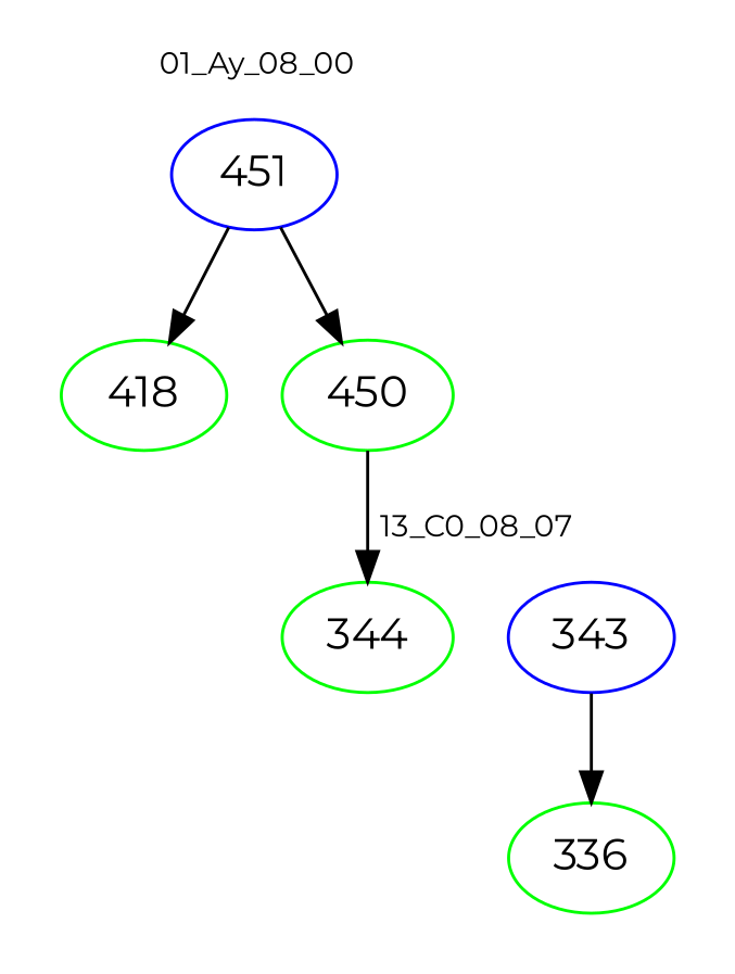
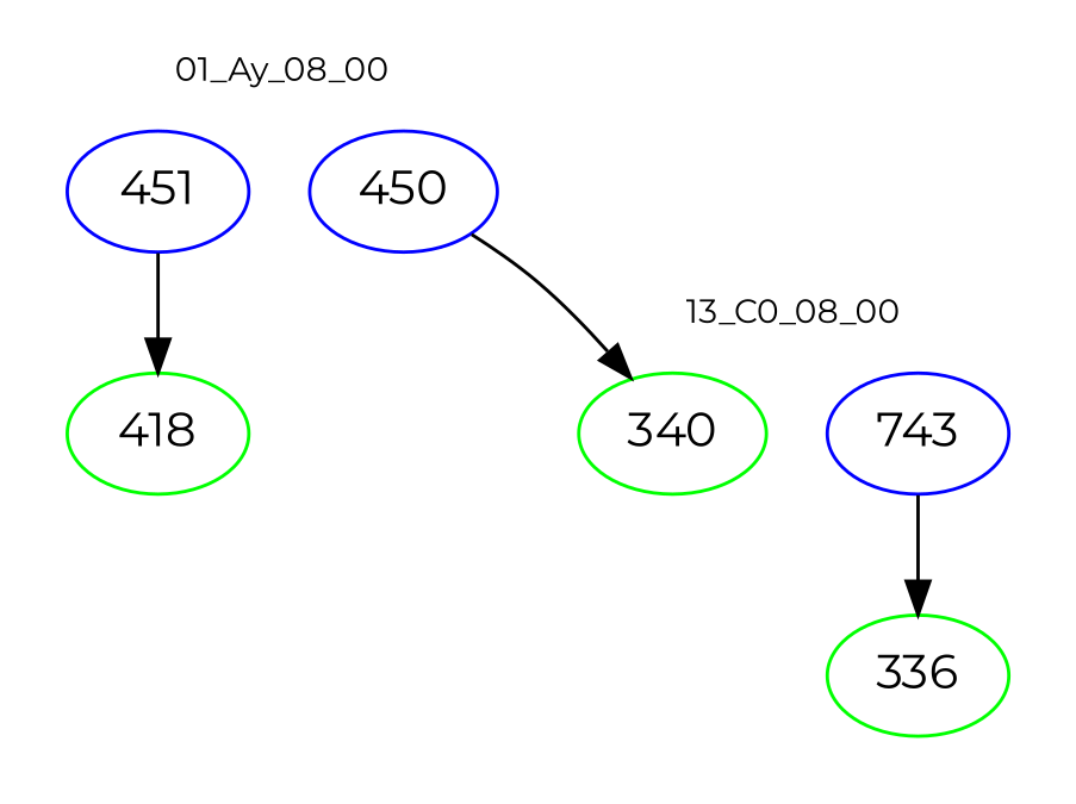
  digraph {
    fontname=Montserrat
    node [color=blue fontname=Montserrat]
    edge [color=black fontname=Montserrat]
    n1 [label=451]
    n2 [color=green label=418]
-   n3 [color=green label=450]
-   n4 [label=343]
+   n3 [label=450]
+   n4 [label=743]
    n5 [color=green label=336]
-   n6 [color=green label=344]
+   n6 [color=green label=340]
    subgraph cluster_1 {
      color=white
      fontsize=10
      label="01_Ay_08_00"
      n1
      n2
      n3
    }
    subgraph cluster_2 {
      color=white
      fontsize=10
-     label="13_C0_08_07"
+     label="13_C0_08_00"
      n4
      n5
      n6
    }
    n1 -> n2
-   n1 -> n3
    n3 -> n6
    n4 -> n5
  }
